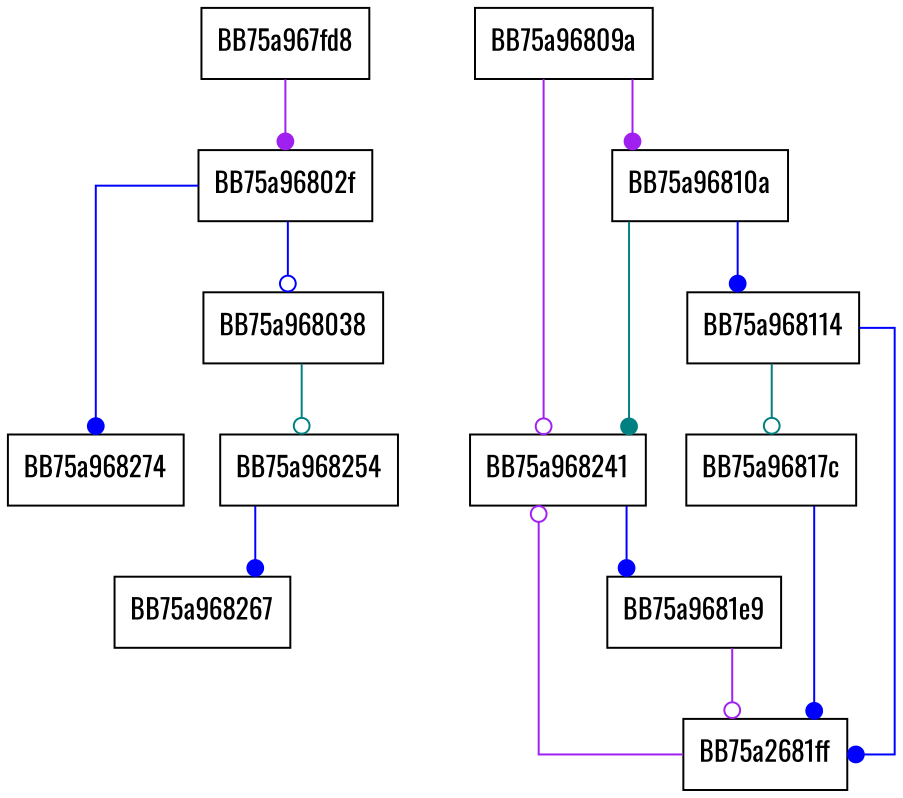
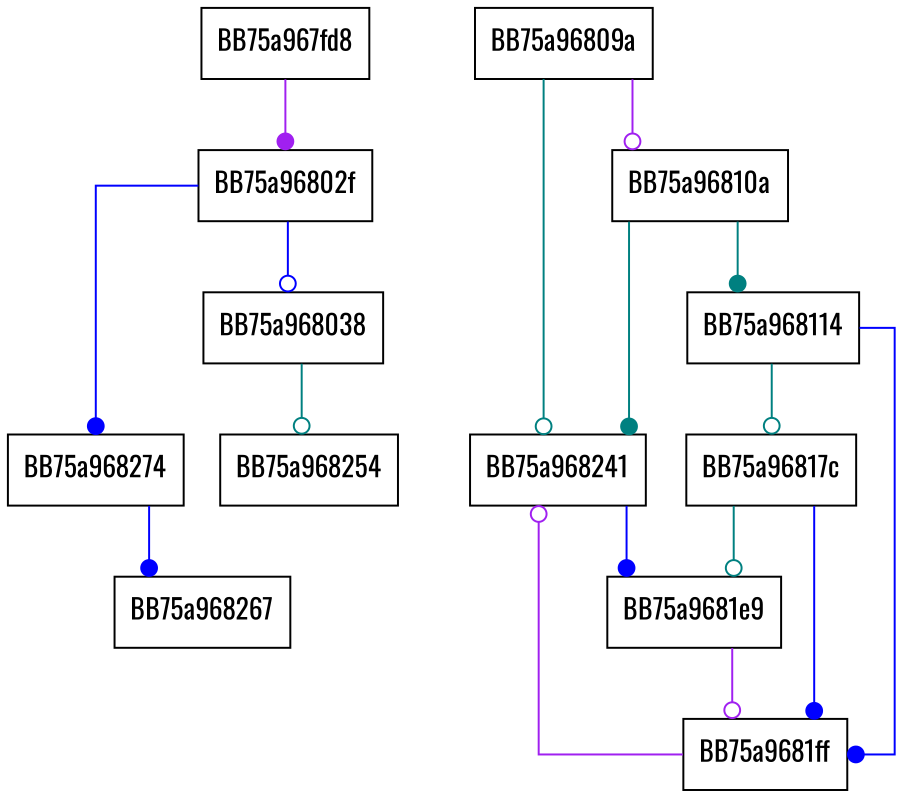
  digraph {
    fontname=Oswald
    splines=ortho
    node [fontname=Oswald shape=box]
    edge [arrowhead=dot color=blue fontname=Oswald]
    BB75a967fd8
    BB75a96802f
    BB75a968274
    BB75a968038
    BB75a968254
    BB75a968267
    BB75a96809a
    BB75a968241
    BB75a96810a
    BB75a9681e9
    BB75a968114
-   BB75a9681ff [label=BB75a2681ff]
+   BB75a9681ff
    BB75a96817c
    BB75a967fd8 -> BB75a96802f [color=purple]
    BB75a96802f -> BB75a968274
    BB75a96802f -> BB75a968038 [arrowhead=odot]
    BB75a968038 -> BB75a968254 [arrowhead=odot color=teal]
-   BB75a968254 -> BB75a968267
-   BB75a96809a -> BB75a968241 [arrowhead=odot color=purple]
-   BB75a96809a -> BB75a96810a [color=purple]
+   BB75a968274 -> BB75a968267
+   BB75a96809a -> BB75a968241 [arrowhead=odot color=teal]
+   BB75a96809a -> BB75a96810a [arrowhead=odot color=purple]
    BB75a968241 -> BB75a9681e9
    BB75a96810a -> BB75a968241 [color=teal]
-   BB75a96810a -> BB75a968114
+   BB75a96810a -> BB75a968114 [color=teal]
    BB75a9681e9 -> BB75a9681ff [arrowhead=odot color=purple]
    BB75a968114 -> BB75a9681ff
    BB75a968114 -> BB75a96817c [arrowhead=odot color=teal]
    BB75a9681ff -> BB75a968241 [arrowhead=odot color=purple]
+   BB75a96817c -> BB75a9681e9 [arrowhead=odot color=teal]
    BB75a96817c -> BB75a9681ff
  }
